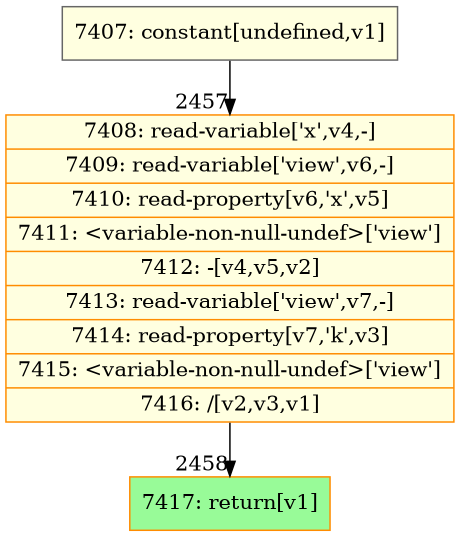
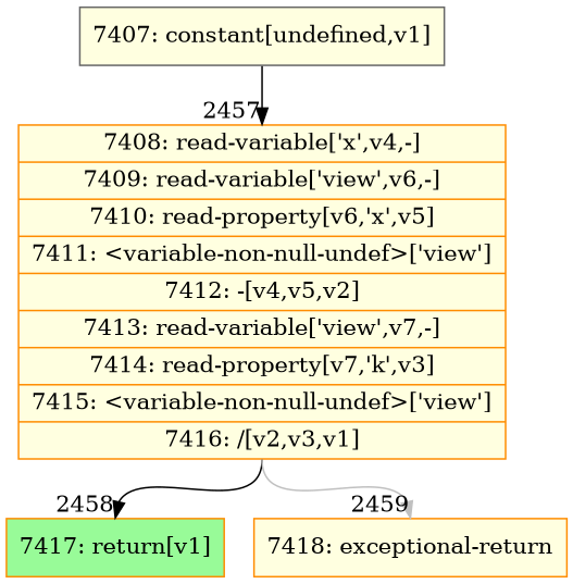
  digraph {
    rankdir=TD
    node [color=darkorange fillcolor=lightyellow shape=record style=filled]
    edge [headport=n style=solid tailport=s]
    n1 [color=gray40 label="{7407: constant[undefined,v1]}"]
    n2 [label="{7408: read-variable['x',v4,-]|7409: read-variable['view',v6,-]|7410: read-property[v6,'x',v5]|7411: \<variable-non-null-undef\>['view']|7412: -[v4,v5,v2]|7413: read-variable['view',v7,-]|7414: read-property[v7,'k',v3]|7415: \<variable-non-null-undef\>['view']|7416: /[v2,v3,v1]}"]
    n3 [fillcolor=palegreen label="{7417: return[v1]}"]
+   n4 [label="{7418: exceptional-return}"]
    n1 -> n2 [headlabel="      2457"]
    n2 -> n3 [headlabel="      2458"]
+   n2 -> n4 [color=gray headlabel="      2459"]
  }
